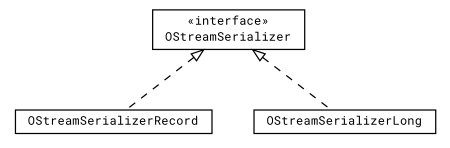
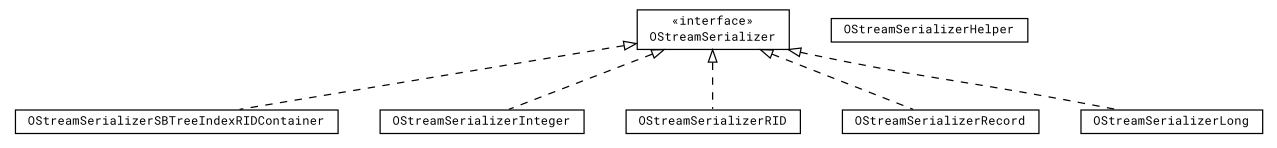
  digraph {
    fontname="Roboto Mono"
    nodesep=0.25
    ranksep=0.5
    node [fontcolor=black fontname="Roboto Mono" fontsize=10.0 shape=plaintext]
    edge [arrowtail=empty dir=back fontname="Roboto Mono" fontsize=10 headport=p labelfontname=Helvetica labelfontsize=10 style=dashed tailport=p]
+   n1 [label=<<table title="com.orientechnologies.orient.core.serialization.serializer.stream.OStreamSerializerSBTreeIndexRIDContainer" border="0" cellborder="1" cellspacing="0" cellpadding="2" port="p" href="./OStreamSerializerSBTreeIndexRIDContainer.html"> 		<tr><td><table border="0" cellspacing="0" cellpadding="1"> <tr><td align="center" balign="center"> OStreamSerializerSBTreeIndexRIDContainer </td></tr> 		</table></td></tr> 		</table>>]
    n2 [label=<<table title="com.orientechnologies.orient.core.serialization.serializer.stream.OStreamSerializer" border="0" cellborder="1" cellspacing="0" cellpadding="2" port="p" href="./OStreamSerializer.html"> 		<tr><td><table border="0" cellspacing="0" cellpadding="1"> <tr><td align="center" balign="center"> &#171;interface&#187; </td></tr> <tr><td align="center" balign="center"> OStreamSerializer </td></tr> 		</table></td></tr> 		</table>>]
+   n3 [label=<<table title="com.orientechnologies.orient.core.serialization.serializer.stream.OStreamSerializerInteger" border="0" cellborder="1" cellspacing="0" cellpadding="2" port="p" href="./OStreamSerializerInteger.html"> 		<tr><td><table border="0" cellspacing="0" cellpadding="1"> <tr><td align="center" balign="center"> OStreamSerializerInteger </td></tr> 		</table></td></tr> 		</table>>]
+   n4 [label=<<table title="com.orientechnologies.orient.core.serialization.serializer.stream.OStreamSerializerRID" border="0" cellborder="1" cellspacing="0" cellpadding="2" port="p" href="./OStreamSerializerRID.html"> 		<tr><td><table border="0" cellspacing="0" cellpadding="1"> <tr><td align="center" balign="center"> OStreamSerializerRID </td></tr> 		</table></td></tr> 		</table>>]
    n5 [label=<<table title="com.orientechnologies.orient.core.serialization.serializer.stream.OStreamSerializerRecord" border="0" cellborder="1" cellspacing="0" cellpadding="2" port="p" href="./OStreamSerializerRecord.html"> 		<tr><td><table border="0" cellspacing="0" cellpadding="1"> <tr><td align="center" balign="center"> OStreamSerializerRecord </td></tr> 		</table></td></tr> 		</table>>]
    n6 [label=<<table title="com.orientechnologies.orient.core.serialization.serializer.stream.OStreamSerializerLong" border="0" cellborder="1" cellspacing="0" cellpadding="2" port="p" href="./OStreamSerializerLong.html"> 		<tr><td><table border="0" cellspacing="0" cellpadding="1"> <tr><td align="center" balign="center"> OStreamSerializerLong </td></tr> 		</table></td></tr> 		</table>>]
+   n7 [label=<<table title="com.orientechnologies.orient.core.serialization.serializer.stream.OStreamSerializerHelper" border="0" cellborder="1" cellspacing="0" cellpadding="2" port="p" href="./OStreamSerializerHelper.html"> 		<tr><td><table border="0" cellspacing="0" cellpadding="1"> <tr><td align="center" balign="center"> OStreamSerializerHelper </td></tr> 		</table></td></tr> 		</table>>]
+   n2 -> n1
+   n2 -> n3
+   n2 -> n4
    n2 -> n5
    n2 -> n6
  }
